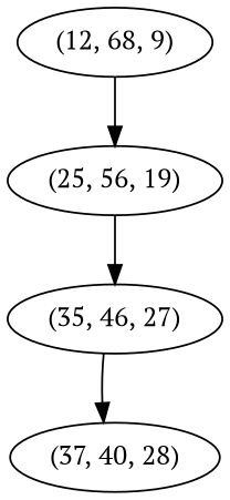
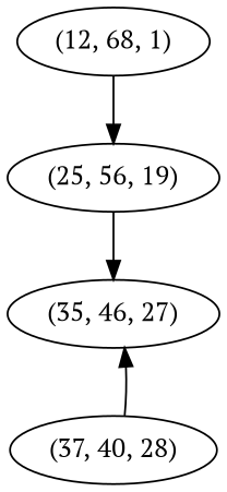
  digraph {
    fontname="PT Serif"
    node [fontname="PT Serif"]
    edge [fontname="PT Serif"]
-   "(12, 68, 9)"
+   "(12, 68, 9)" [label="(12, 68, 1)"]
    "(25, 56, 19)"
    "(35, 46, 27)"
    n4 [label="(37, 40, 28)"]
    "(12, 68, 9)" -> "(25, 56, 19)"
    "(25, 56, 19)" -> "(35, 46, 27)"
-   "(35, 46, 27)" -> n4
+   n4 -> "(35, 46, 27)"
  }
